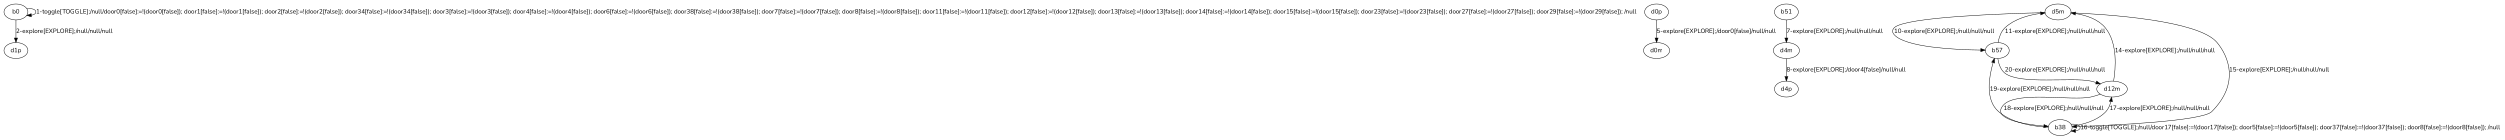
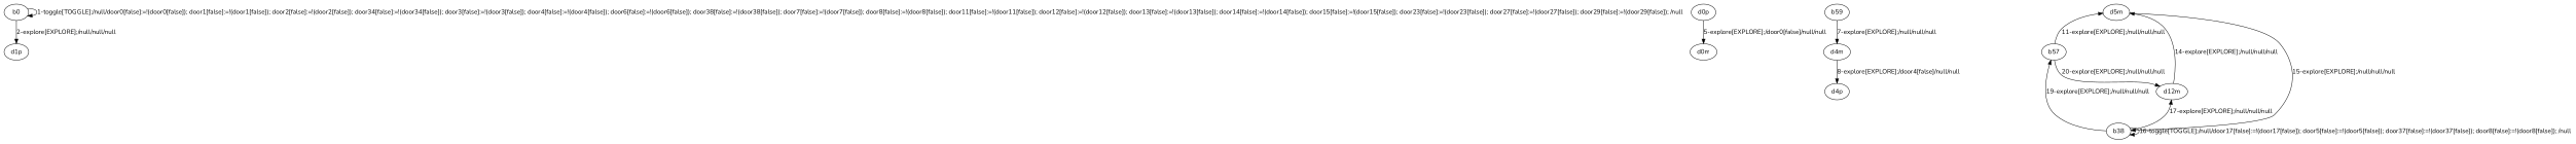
  digraph {
    fontname=Nunito
    node [fontname=Nunito]
    edge [fontname=Nunito]
    b0
    d1p
    d0p
    d0m
-   b59 [label=b51]
+   b59
    d4m
    d4p
    d5m
    b57
    n10 [label=b38]
    d12m
    b0 -> b0 [label="1-toggle[TOGGLE];/null/door0[false]:=!(door0[false]); door1[false]:=!(door1[false]); door2[false]:=!(door2[false]); door34[false]:=!(door34[false]); door3[false]:=!(door3[false]); door4[false]:=!(door4[false]); door6[false]:=!(door6[false]); door38[false]:=!(door38[false]); door7[false]:=!(door7[false]); door8[false]:=!(door8[false]); door11[false]:=!(door11[false]); door12[false]:=!(door12[false]); door13[false]:=!(door13[false]); door14[false]:=!(door14[false]); door15[false]:=!(door15[false]); door23[false]:=!(door23[false]); door27[false]:=!(door27[false]); door29[false]:=!(door29[false]); /null"]
    b0 -> d1p [label="2-explore[EXPLORE];/null/null/null"]
    d0p -> d0m [label="5-explore[EXPLORE];/door0[false]/null/null"]
    b59 -> d4m [label="7-explore[EXPLORE];/null/null/null"]
    d4m -> d4p [label="8-explore[EXPLORE];/door4[false]/null/null"]
-   d5m -> b57 [label="10-explore[EXPLORE];/null/null/null"]
    d5m -> n10 [label="15-explore[EXPLORE];/null/null/null"]
    b57 -> d5m [label="11-explore[EXPLORE];/null/null/null"]
    b57 -> d12m [label="20-explore[EXPLORE];/null/null/null"]
    n10 -> b57 [label="19-explore[EXPLORE];/null/null/null"]
    n10 -> n10 [label="16-toggle[TOGGLE];/null/door17[false]:=!(door17[false]); door5[false]:=!(door5[false]); door37[false]:=!(door37[false]); door8[false]:=!(door8[false]); /null"]
    n10 -> d12m [label="17-explore[EXPLORE];/null/null/null"]
    d12m -> d5m [label="14-explore[EXPLORE];/null/null/null"]
-   d12m -> n10 [label="18-explore[EXPLORE];/null/null/null"]
  }
